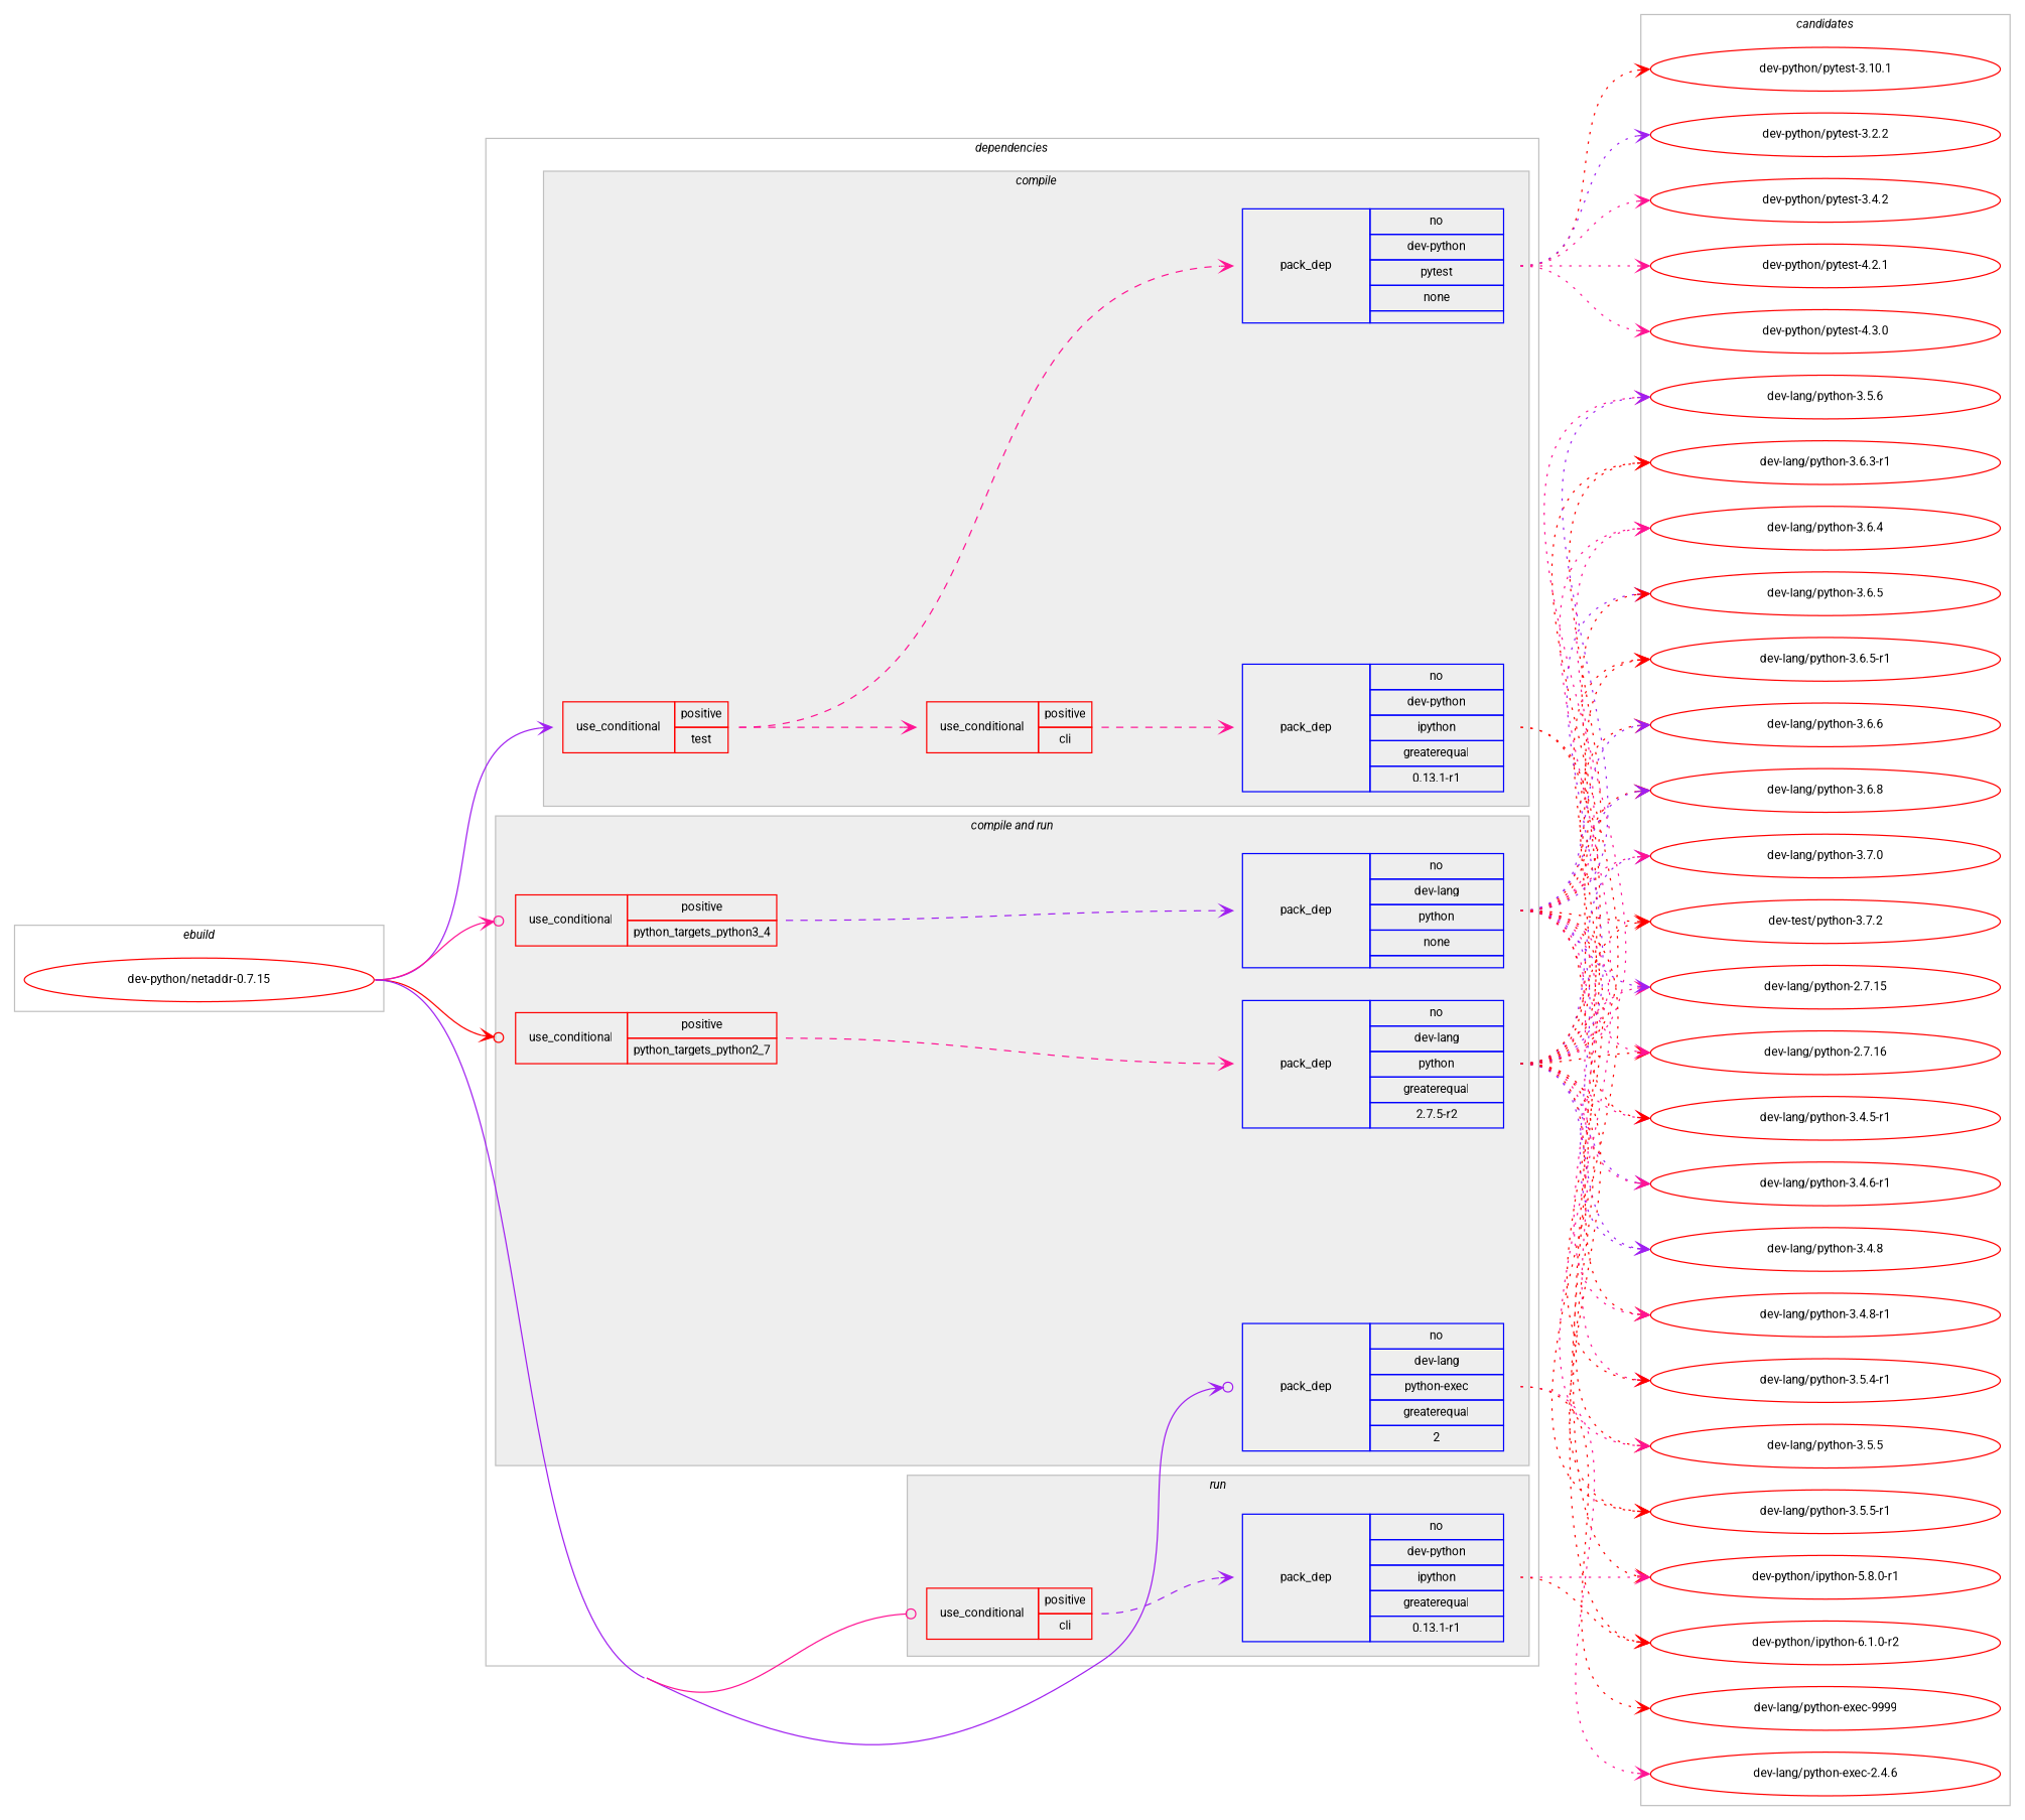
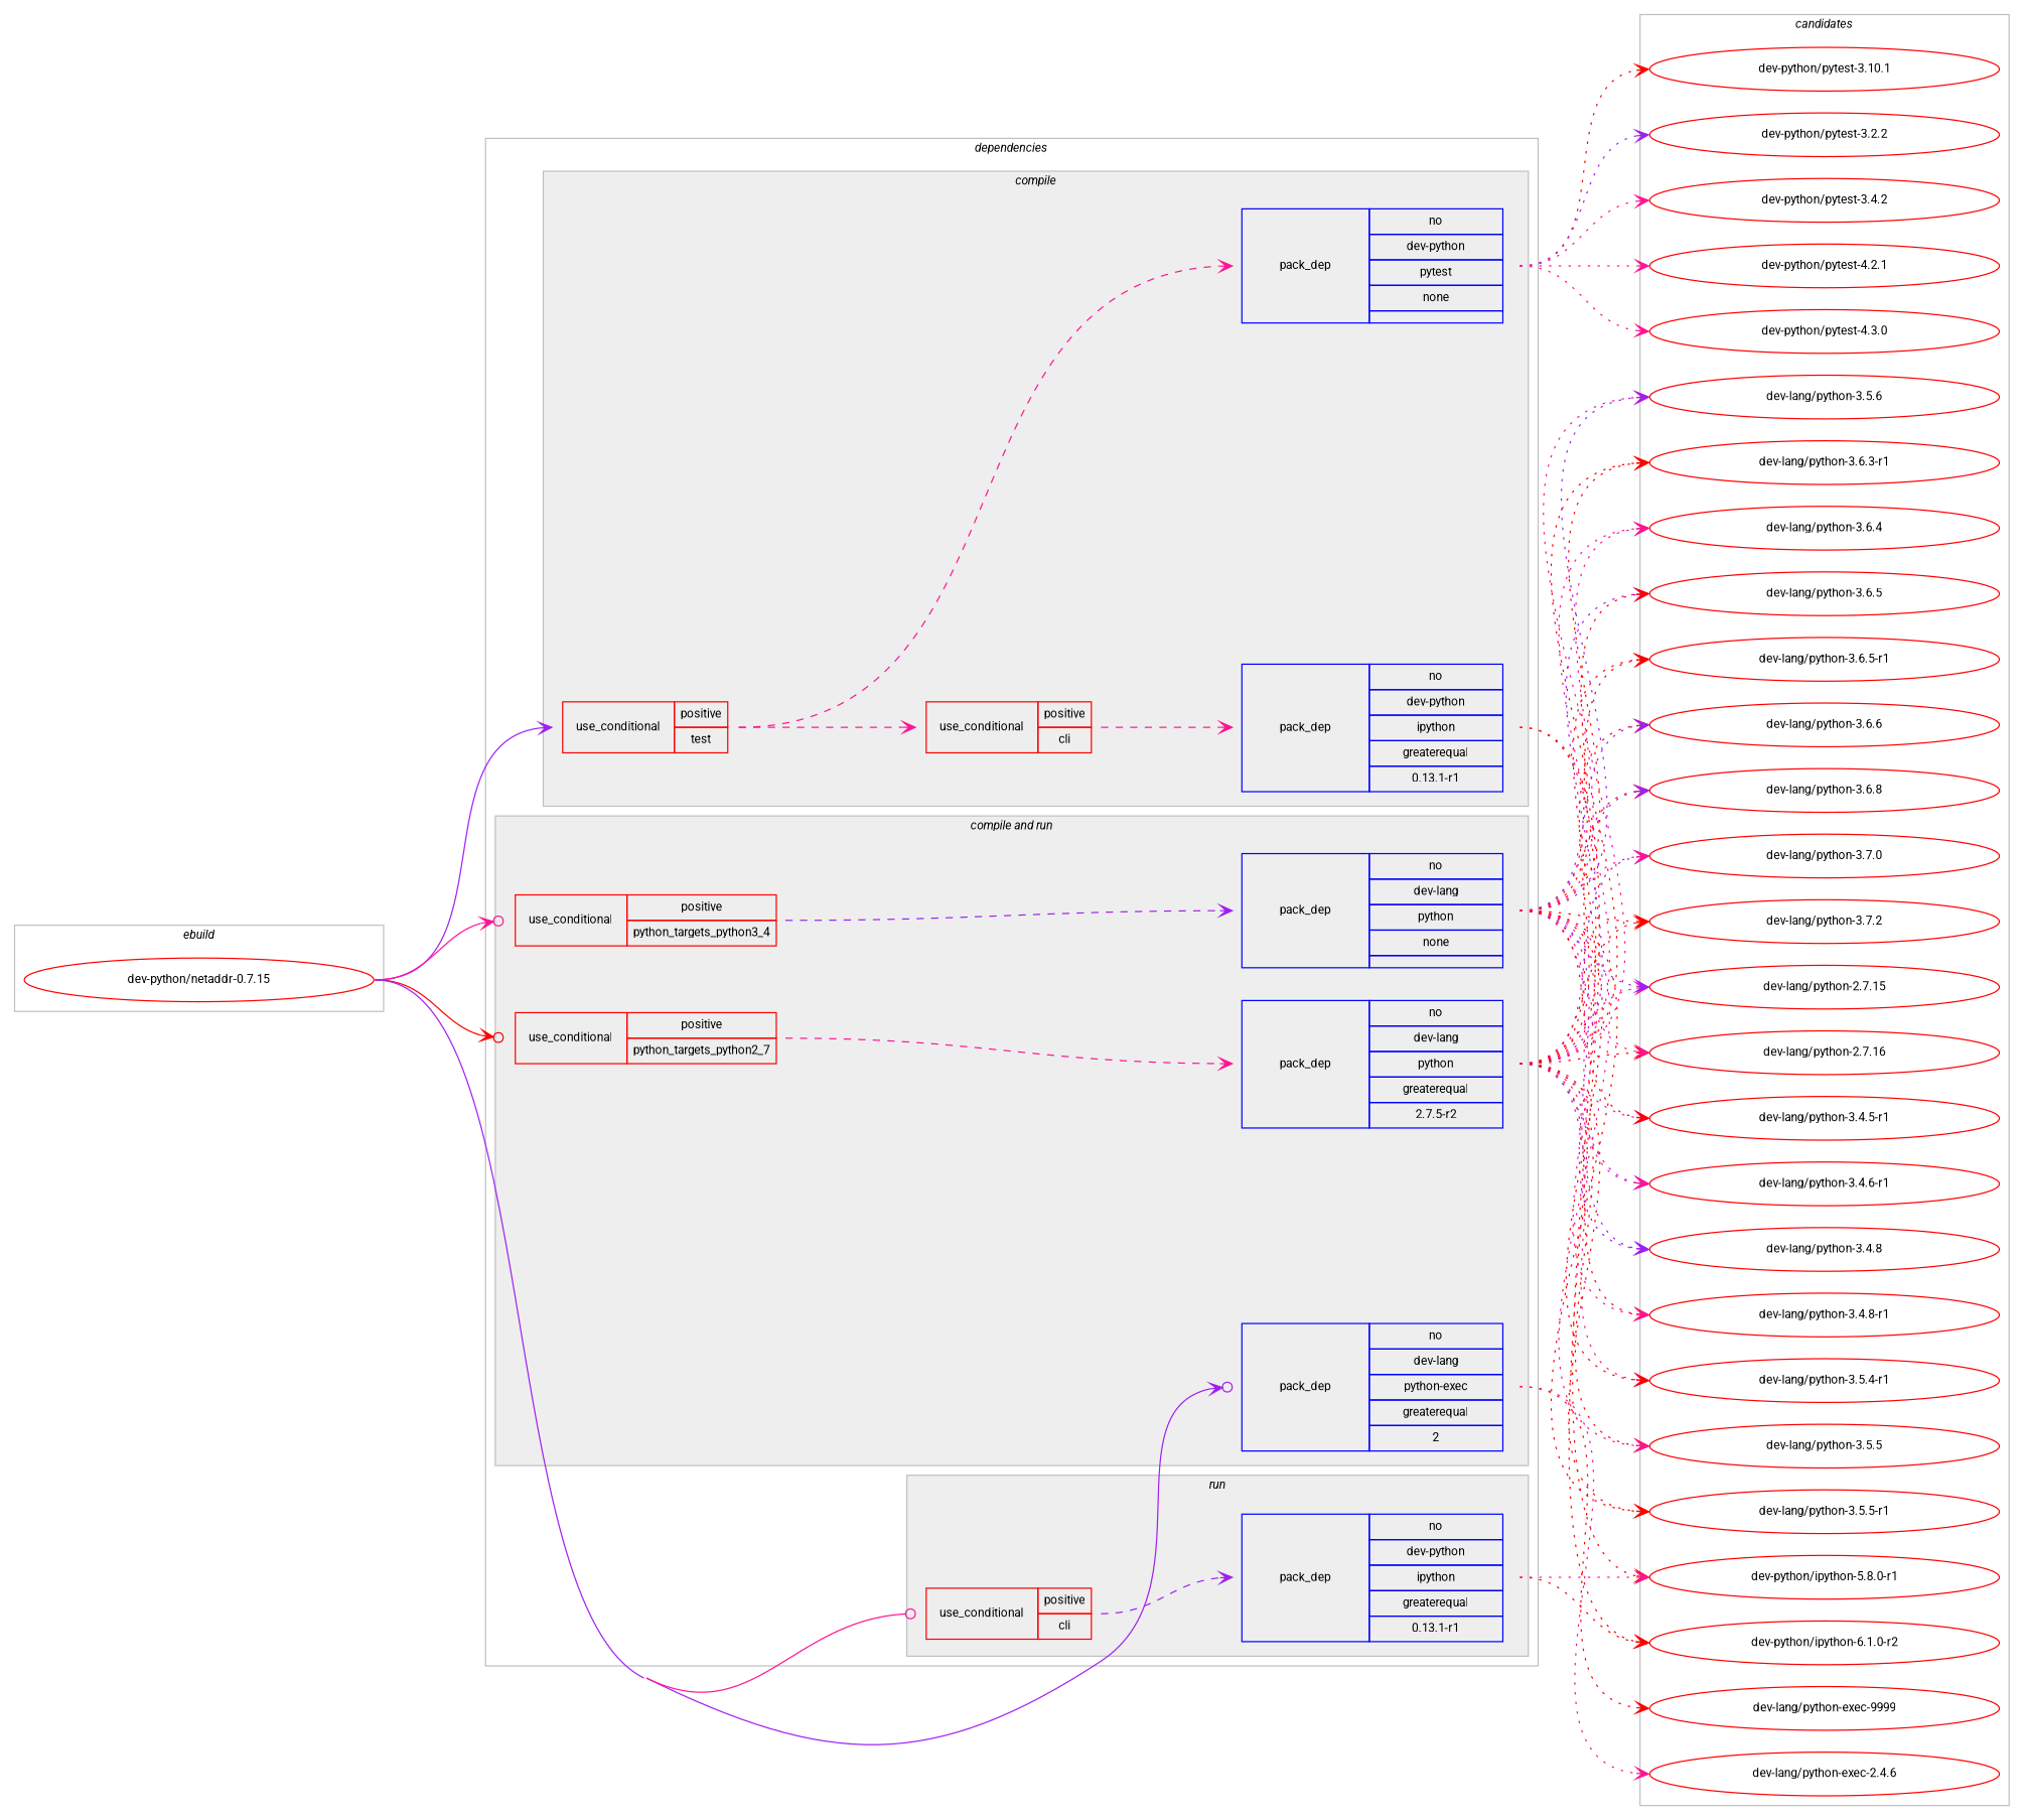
  digraph {
    compound=true
    concentrate=true
    fontname=Roboto
    fontsize=10
    newrank=true
    rankdir=LR
    ranksep=1.5
    node [color=red fontname=Roboto fontsize=10]
    edge [arrowhead=vee color=red fontname=Roboto headport=w style=dotted tailport=e weight=100]
    n1 [label="dev-python/netaddr-0.7.15" width=4]
    n2 [color=blue label=<<TABLE BORDER="0" CELLBORDER="1" CELLSPACING="0" CELLPADDING="4" WIDTH="220"><TR><TD ROWSPAN="6" CELLPADDING="30">pack_dep</TD></TR><TR><TD WIDTH="110">no</TD></TR><TR><TD>dev-python</TD></TR><TR><TD>pytest</TD></TR><TR><TD>none</TD></TR><TR><TD></TD></TR></TABLE>> shape=none]
    n3 [color=blue label=<<TABLE BORDER="0" CELLBORDER="1" CELLSPACING="0" CELLPADDING="4" WIDTH="220"><TR><TD ROWSPAN="6" CELLPADDING="30">pack_dep</TD></TR><TR><TD WIDTH="110">no</TD></TR><TR><TD>dev-python</TD></TR><TR><TD>ipython</TD></TR><TR><TD>greaterequal</TD></TR><TR><TD>0.13.1-r1</TD></TR></TABLE>> shape=none]
    n4 [label=<<TABLE BORDER="0" CELLBORDER="1" CELLSPACING="0" CELLPADDING="4"><TR><TD ROWSPAN="3" CELLPADDING="10">use_conditional</TD></TR><TR><TD>positive</TD></TR><TR><TD>cli</TD></TR></TABLE>> shape=none]
    n5 [label=<<TABLE BORDER="0" CELLBORDER="1" CELLSPACING="0" CELLPADDING="4"><TR><TD ROWSPAN="3" CELLPADDING="10">use_conditional</TD></TR><TR><TD>positive</TD></TR><TR><TD>test</TD></TR></TABLE>> shape=none]
    n6 [color=blue label=<<TABLE BORDER="0" CELLBORDER="1" CELLSPACING="0" CELLPADDING="4" WIDTH="220"><TR><TD ROWSPAN="6" CELLPADDING="30">pack_dep</TD></TR><TR><TD WIDTH="110">no</TD></TR><TR><TD>dev-lang</TD></TR><TR><TD>python</TD></TR><TR><TD>greaterequal</TD></TR><TR><TD>2.7.5-r2</TD></TR></TABLE>> shape=none]
    n7 [label=<<TABLE BORDER="0" CELLBORDER="1" CELLSPACING="0" CELLPADDING="4"><TR><TD ROWSPAN="3" CELLPADDING="10">use_conditional</TD></TR><TR><TD>positive</TD></TR><TR><TD>python_targets_python2_7</TD></TR></TABLE>> shape=none]
    n8 [color=blue label=<<TABLE BORDER="0" CELLBORDER="1" CELLSPACING="0" CELLPADDING="4" WIDTH="220"><TR><TD ROWSPAN="6" CELLPADDING="30">pack_dep</TD></TR><TR><TD WIDTH="110">no</TD></TR><TR><TD>dev-lang</TD></TR><TR><TD>python</TD></TR><TR><TD>none</TD></TR><TR><TD></TD></TR></TABLE>> shape=none]
    n9 [label=<<TABLE BORDER="0" CELLBORDER="1" CELLSPACING="0" CELLPADDING="4"><TR><TD ROWSPAN="3" CELLPADDING="10">use_conditional</TD></TR><TR><TD>positive</TD></TR><TR><TD>python_targets_python3_4</TD></TR></TABLE>> shape=none]
    n10 [color=blue label=<<TABLE BORDER="0" CELLBORDER="1" CELLSPACING="0" CELLPADDING="4" WIDTH="220"><TR><TD ROWSPAN="6" CELLPADDING="30">pack_dep</TD></TR><TR><TD WIDTH="110">no</TD></TR><TR><TD>dev-lang</TD></TR><TR><TD>python-exec</TD></TR><TR><TD>greaterequal</TD></TR><TR><TD>2</TD></TR></TABLE>> shape=none]
    n11 [color=blue label=<<TABLE BORDER="0" CELLBORDER="1" CELLSPACING="0" CELLPADDING="4" WIDTH="220"><TR><TD ROWSPAN="6" CELLPADDING="30">pack_dep</TD></TR><TR><TD WIDTH="110">no</TD></TR><TR><TD>dev-python</TD></TR><TR><TD>ipython</TD></TR><TR><TD>greaterequal</TD></TR><TR><TD>0.13.1-r1</TD></TR></TABLE>> shape=none]
    n12 [label=<<TABLE BORDER="0" CELLBORDER="1" CELLSPACING="0" CELLPADDING="4"><TR><TD ROWSPAN="3" CELLPADDING="10">use_conditional</TD></TR><TR><TD>positive</TD></TR><TR><TD>cli</TD></TR></TABLE>> shape=none]
    n13 [label="dev-python/pytest-3.10.1" width=4]
    n14 [label="dev-python/pytest-3.2.2" width=4]
    n15 [label="dev-python/pytest-3.4.2" width=4]
    n16 [label="dev-python/pytest-4.2.1" width=4]
    n17 [label="dev-python/pytest-4.3.0" width=4]
    n18 [label="dev-python/ipython-5.8.0-r1" width=4]
    n19 [label="dev-python/ipython-6.1.0-r2" width=4]
    n20 [label="dev-lang/python-2.7.15" width=4]
    n21 [label="dev-lang/python-2.7.16" width=4]
    n22 [label="dev-lang/python-3.4.5-r1" width=4]
    n23 [label="dev-lang/python-3.4.6-r1" width=4]
    n24 [label="dev-lang/python-3.4.8" width=4]
    n25 [label="dev-lang/python-3.4.8-r1" width=4]
    n26 [label="dev-lang/python-3.5.4-r1" width=4]
    n27 [label="dev-lang/python-3.5.5" width=4]
    n28 [label="dev-lang/python-3.5.5-r1" width=4]
    n29 [label="dev-lang/python-3.5.6" width=4]
    n30 [label="dev-lang/python-3.6.3-r1" width=4]
    n31 [label="dev-lang/python-3.6.4" width=4]
    n32 [label="dev-lang/python-3.6.5" width=4]
    n33 [label="dev-lang/python-3.6.5-r1" width=4]
    n34 [label="dev-lang/python-3.6.6" width=4]
    n35 [label="dev-lang/python-3.6.8" width=4]
    n36 [label="dev-lang/python-3.7.0" width=4]
-   n37 [label="dev-test/python-3.7.2" width=4]
+   n37 [label="dev-lang/python-3.7.2" width=4]
    n38 [label="dev-lang/python-exec-2.4.6" width=4]
    n39 [label="dev-lang/python-exec-9999" width=4]
    subgraph cluster_1 {
      color=gray
      label=<<i>ebuild</i>>
      rank=same
      n1
    }
    subgraph cluster_2 {
      color=gray
      label=<<i>dependencies</i>>
      subgraph cluster_3 {
        color=gray
        fillcolor="#eeeeee"
        label=<<i>compile</i>>
        style=filled
        subgraph sub_4 {
          color=gray
          fillcolor="#eeeeee"
          label=<<i>compile</i>>
          style=filled
          n5
          subgraph sub_5 {
            color=gray
            fillcolor="#eeeeee"
            label=<<i>compile</i>>
            style=filled
            n2
          }
          subgraph sub_6 {
            color=gray
            fillcolor="#eeeeee"
            label=<<i>compile</i>>
            style=filled
            n4
            subgraph sub_7 {
              color=gray
              fillcolor="#eeeeee"
              label=<<i>compile</i>>
              style=filled
              n3
            }
          }
        }
      }
      subgraph cluster_8 {
        color=gray
        fillcolor="#eeeeee"
        label=<<i>compile and run</i>>
        style=filled
        subgraph sub_9 {
          color=gray
          fillcolor="#eeeeee"
          label=<<i>compile and run</i>>
          style=filled
          n7
          subgraph sub_10 {
            color=gray
            fillcolor="#eeeeee"
            label=<<i>compile and run</i>>
            style=filled
            n6
          }
        }
        subgraph sub_11 {
          color=gray
          fillcolor="#eeeeee"
          label=<<i>compile and run</i>>
          style=filled
          n9
          subgraph sub_12 {
            color=gray
            fillcolor="#eeeeee"
            label=<<i>compile and run</i>>
            style=filled
            n8
          }
        }
        subgraph sub_13 {
          color=gray
          fillcolor="#eeeeee"
          label=<<i>compile and run</i>>
          style=filled
          n10
        }
      }
      subgraph cluster_14 {
        color=gray
        fillcolor="#eeeeee"
        label=<<i>run</i>>
        style=filled
        subgraph sub_15 {
          color=gray
          fillcolor="#eeeeee"
          label=<<i>run</i>>
          style=filled
          n12
          subgraph sub_16 {
            color=gray
            fillcolor="#eeeeee"
            label=<<i>run</i>>
            style=filled
            n11
          }
        }
      }
    }
    subgraph cluster_17 {
      color=gray
      label=<<i>candidates</i>>
      rank=same
      subgraph sub_18 {
        color=black
        label=<<i>candidates</i>>
        nodesep=1
        rank=same
        n13
        n14
        n15
        n16
        n17
      }
      subgraph sub_19 {
        color=black
        label=<<i>candidates</i>>
        nodesep=1
        rank=same
        n18
        n19
      }
      subgraph sub_20 {
        color=black
        label=<<i>candidates</i>>
        nodesep=1
        rank=same
        n20
        n21
        n22
        n23
        n24
        n25
        n26
        n27
        n28
        n29
        n30
        n31
        n32
        n33
        n34
        n35
        n36
        n37
      }
      subgraph sub_21 {
        color=black
        label=<<i>candidates</i>>
        nodesep=1
        rank=same
        n20
        n21
        n22
        n23
        n24
        n25
        n26
        n27
        n28
        n29
        n30
        n31
        n32
        n33
        n34
        n35
        n36
        n37
      }
      subgraph sub_22 {
        color=black
        label=<<i>candidates</i>>
        nodesep=1
        rank=same
        n38
        n39
      }
      subgraph sub_23 {
        color=black
        label=<<i>candidates</i>>
        nodesep=1
        rank=same
        n18
        n19
      }
    }
    n1 -> n5 [color=purple style=solid weight=20]
    n1 -> n7 [arrowhead=odotvee style=solid weight=20]
    n1 -> n9 [arrowhead=odotvee color=deeppink style=solid weight=20]
    n1 -> n10 [arrowhead=odotvee color=purple style=solid weight=20]
    n1 -> n12 [arrowhead=odot color=deeppink style=solid weight=20]
    n2 -> n13
    n2 -> n14 [color=purple]
    n2 -> n15 [color=deeppink]
    n2 -> n16 [color=deeppink]
    n2 -> n17 [color=deeppink]
    n3 -> n18
    n3 -> n19
    n4 -> n3 [color=deeppink style=dashed weight=20]
    n5 -> n2 [color=deeppink style=dashed weight=20]
    n5 -> n4 [color=deeppink style=dashed weight=20]
    n6 -> n20 [color=deeppink]
    n6 -> n21
    n6 -> n22 [color=deeppink]
    n6 -> n23 [color=purple]
    n6 -> n24 [color=purple]
    n6 -> n25
    n6 -> n26 [color=deeppink]
    n6 -> n27
    n6 -> n28
    n6 -> n29 [color=deeppink]
    n6 -> n30
    n6 -> n31 [color=deeppink]
    n6 -> n32 [color=purple]
    n6 -> n33
    n6 -> n34
    n6 -> n35
    n6 -> n36 [color=purple]
    n6 -> n37
    n7 -> n6 [color=deeppink style=dashed weight=20]
    n8 -> n20 [color=purple]
    n8 -> n21 [color=deeppink]
    n8 -> n22
    n8 -> n23 [color=deeppink]
    n8 -> n24 [color=purple]
    n8 -> n25 [color=deeppink]
    n8 -> n26
    n8 -> n27 [color=deeppink]
    n8 -> n28
    n8 -> n29 [color=purple]
    n8 -> n30
    n8 -> n31 [color=deeppink]
    n8 -> n32
    n8 -> n33
    n8 -> n34 [color=purple]
    n8 -> n35 [color=purple]
    n8 -> n36 [color=deeppink]
    n8 -> n37
    n9 -> n8 [color=purple style=dashed weight=20]
    n10 -> n38 [color=deeppink]
    n10 -> n39
    n11 -> n18 [color=deeppink]
    n11 -> n19
    n12 -> n11 [color=purple style=dashed weight=20]
  }
